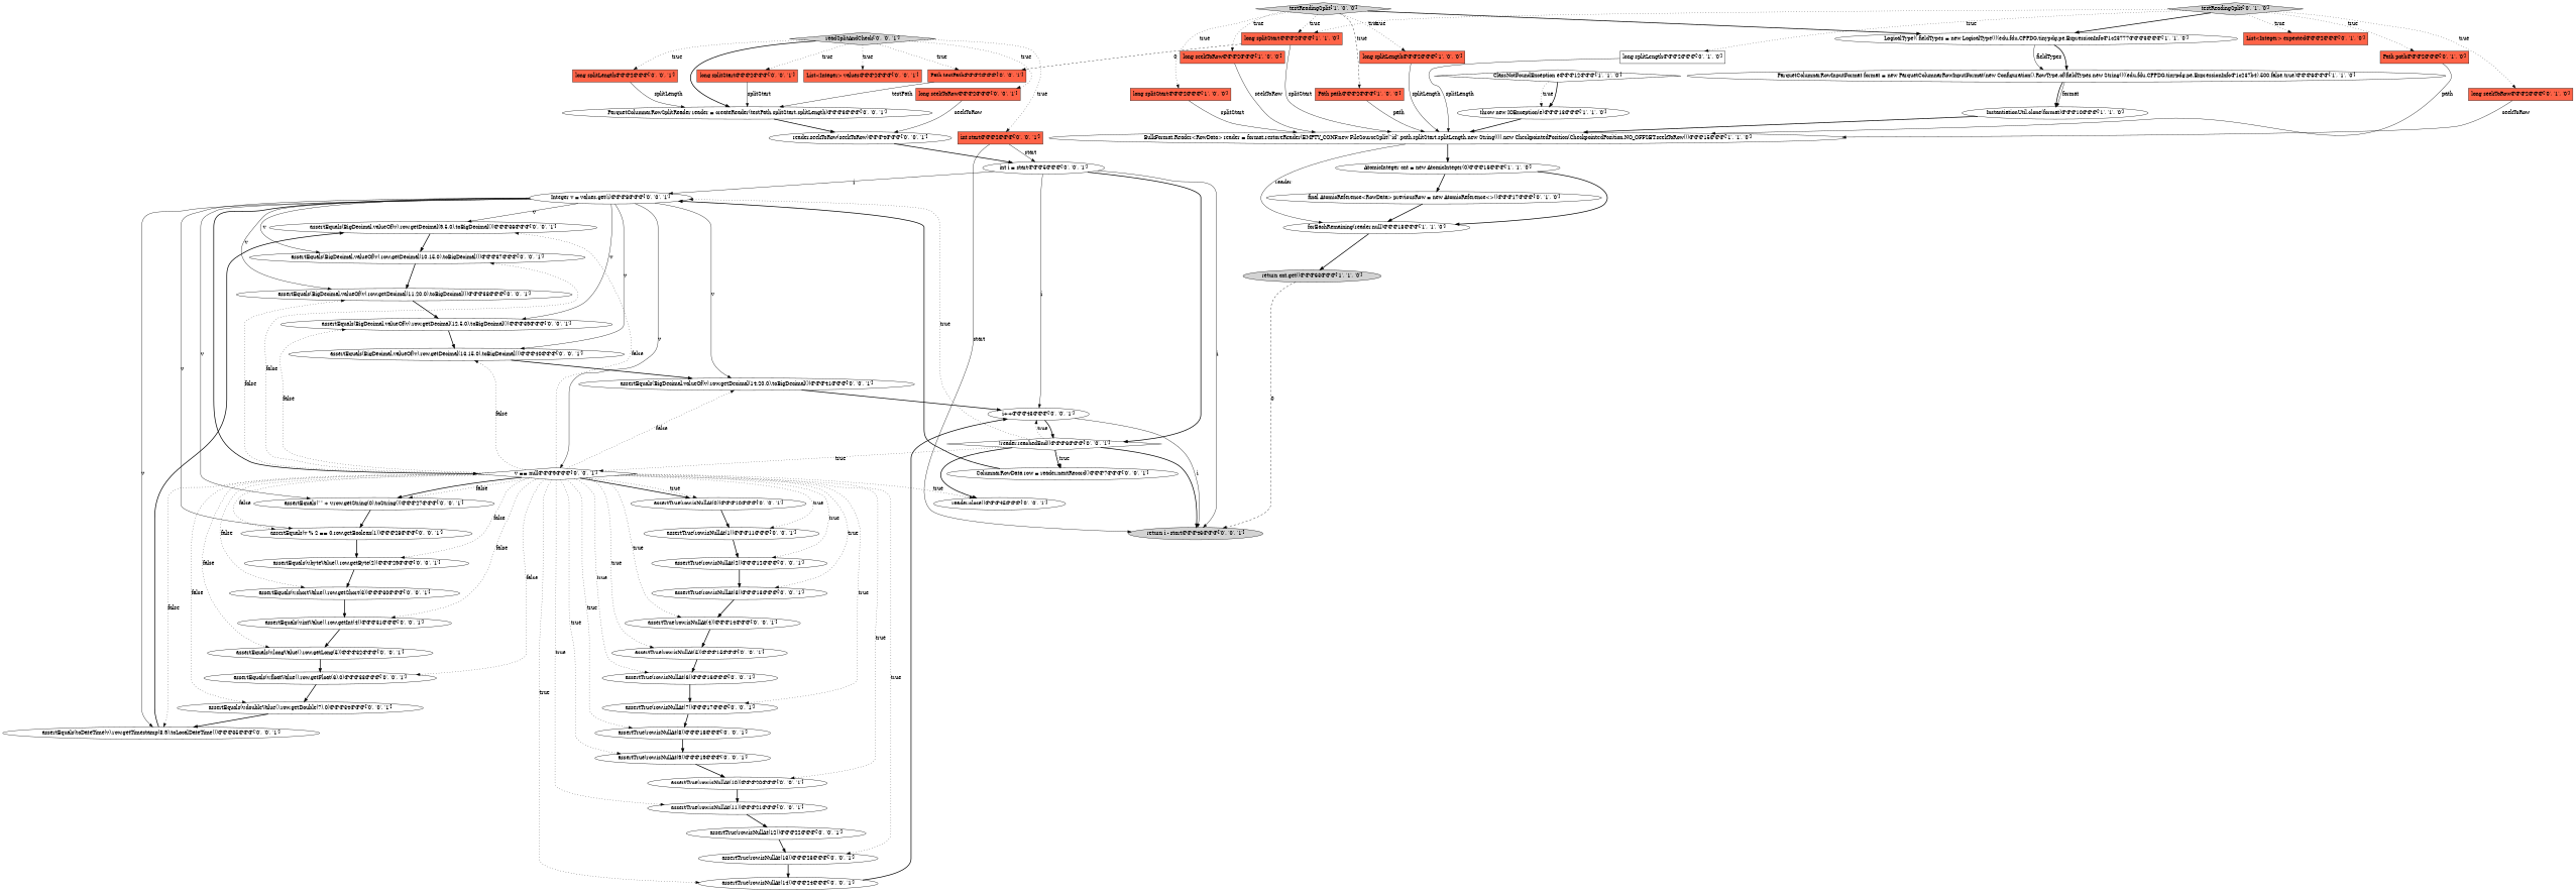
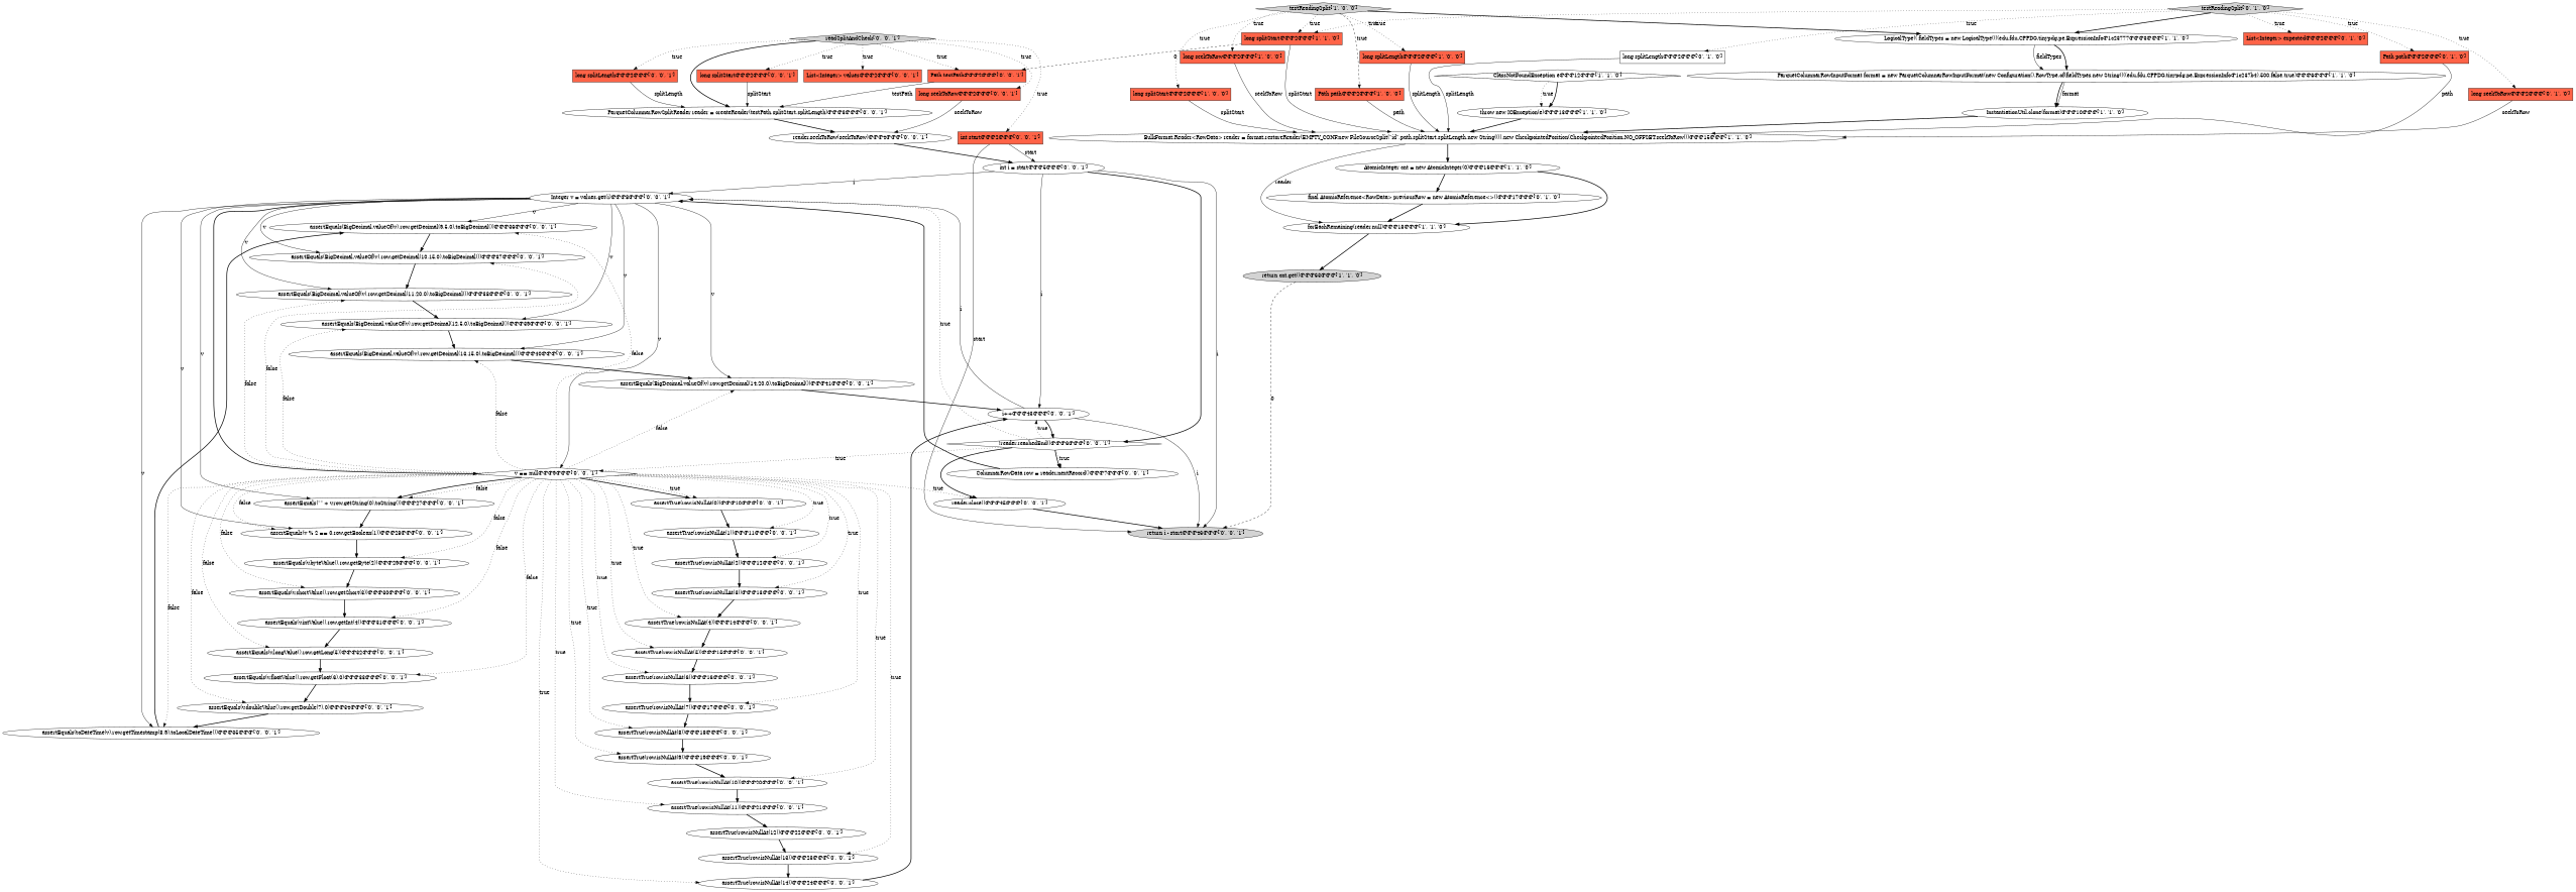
  digraph {
    node [fillcolor=white shape=ellipse style=filled]
    edge [style=bold]
    n1 [fillcolor=tomato label="Path path@@@2@@@['0', '1', '0']" shape=box]
    n2 [label="BulkFormat.Reader<RowData> reader = format.restoreReader(EMPTY_CONF,new FileSourceSplit(\"id\",path,splitStart,splitLength,new String((((,new CheckpointedPosition(CheckpointedPosition.NO_OFFSET,seekToRow)))@@@15@@@['1', '1', '0']"]
    n3 [label="forEachRemaining(reader,null)@@@18@@@['1', '1', '0']"]
    n4 [label="AtomicInteger cnt = new AtomicInteger(0)@@@16@@@['1', '1', '0']"]
    n5 [label="assertTrue(row.isNullAt(1))@@@11@@@['0', '0', '1']"]
    n6 [label="assertTrue(row.isNullAt(2))@@@12@@@['0', '0', '1']"]
    n7 [label="assertTrue(row.isNullAt(3))@@@13@@@['0', '0', '1']"]
    n8 [fillcolor=tomato label="long splitStart@@@2@@@['1', '0', '0']" shape=box]
    n9 [label="LogicalType(( fieldTypes = new LogicalType((((edu.fdu.CPPDG.tinypdg.pe.ExpressionInfo@1c23777@@@3@@@['1', '1', '0']"]
    n10 [label="ParquetColumnarRowInputFormat format = new ParquetColumnarRowInputFormat(new Configuration(),RowType.of(fieldTypes,new String((((edu.fdu.CPPDG.tinypdg.pe.ExpressionInfo@1c237b4),500,false,true)@@@6@@@['1', '1', '0']"]
    n11 [label="InstantiationUtil.clone(format)@@@10@@@['1', '1', '0']"]
    n12 [label="assertTrue(row.isNullAt(11))@@@21@@@['0', '0', '1']"]
    n13 [label="assertTrue(row.isNullAt(12))@@@22@@@['0', '0', '1']"]
    n14 [label="assertTrue(row.isNullAt(13))@@@23@@@['0', '0', '1']"]
    n15 [fillcolor=lightgray label="testReadingSplit['0', '1', '0']" shape=diamond]
    n16 [fillcolor=tomato label="long splitStart@@@2@@@['1', '1', '0']" shape=box]
    n17 [fillcolor=tomato label="long seekToRow@@@2@@@['0', '1', '0']" shape=box]
    n18 [label="long splitLength@@@2@@@['0', '1', '0']" shape=box]
    n19 [fillcolor=tomato label="List<Integer> expected@@@2@@@['0', '1', '0']" shape=box]
    n20 [fillcolor=tomato label="Path testPath@@@2@@@['0', '0', '1']" shape=box]
    n21 [label="assertEquals(v.byteValue(),row.getByte(2))@@@29@@@['0', '0', '1']"]
    n22 [label="assertEquals(v.shortValue(),row.getShort(3))@@@30@@@['0', '0', '1']"]
    n23 [label="assertEquals(v.intValue(),row.getInt(4))@@@31@@@['0', '0', '1']"]
    n24 [label="assertTrue(row.isNullAt(5))@@@15@@@['0', '0', '1']"]
    n25 [label="assertTrue(row.isNullAt(6))@@@16@@@['0', '0', '1']"]
    n26 [label="assertTrue(row.isNullAt(7))@@@17@@@['0', '0', '1']"]
    n27 [fillcolor=lightgray label="readSplitAndCheck['0', '0', '1']" shape=diamond]
    n28 [fillcolor=tomato label="long seekToRow@@@2@@@['0', '0', '1']" shape=box]
    n29 [label="ParquetColumnarRowSplitReader reader = createReader(testPath,splitStart,splitLength)@@@3@@@['0', '0', '1']"]
    n30 [fillcolor=tomato label="List<Integer> values@@@2@@@['0', '0', '1']" shape=box]
    n31 [fillcolor=tomato label="long splitStart@@@2@@@['0', '0', '1']" shape=box]
    n32 [fillcolor=tomato label="long splitLength@@@2@@@['0', '0', '1']" shape=box]
    n33 [fillcolor=tomato label="int start@@@2@@@['0', '0', '1']" shape=box]
    n34 [label="reader.seekToRow(seekToRow)@@@4@@@['0', '0', '1']"]
    n35 [fillcolor=lightgray label="return i - start@@@46@@@['0', '0', '1']"]
    n36 [label="int i = start@@@5@@@['0', '0', '1']"]
    n37 [label="Integer v = values.get(i)@@@8@@@['0', '0', '1']"]
    n38 [label="assertEquals(BigDecimal.valueOf(v),row.getDecimal(9,5,0).toBigDecimal())@@@36@@@['0', '0', '1']"]
    n39 [label="assertEquals(\"\" + v,row.getString(0).toString())@@@27@@@['0', '0', '1']"]
    n40 [label="assertEquals(BigDecimal.valueOf(v),row.getDecimal(13,15,0).toBigDecimal())@@@40@@@['0', '0', '1']"]
    n41 [label="assertEquals(BigDecimal.valueOf(v),row.getDecimal(11,20,0).toBigDecimal())@@@38@@@['0', '0', '1']"]
    n42 [label="assertEquals(BigDecimal.valueOf(v),row.getDecimal(14,20,0).toBigDecimal())@@@41@@@['0', '0', '1']"]
    n43 [label="assertEquals(BigDecimal.valueOf(v),row.getDecimal(10,15,0).toBigDecimal())@@@37@@@['0', '0', '1']"]
    n44 [label="assertEquals(BigDecimal.valueOf(v),row.getDecimal(12,5,0).toBigDecimal())@@@39@@@['0', '0', '1']"]
    n45 [label="assertEquals(v % 2 == 0,row.getBoolean(1))@@@28@@@['0', '0', '1']"]
    n46 [label="assertEquals(toDateTime(v),row.getTimestamp(8,9).toLocalDateTime())@@@35@@@['0', '0', '1']"]
    n47 [label="v == null@@@9@@@['0', '0', '1']" shape=diamond]
    n48 [label="i++@@@43@@@['0', '0', '1']"]
    n49 [label="assertTrue(row.isNullAt(4))@@@14@@@['0', '0', '1']"]
    n50 [label="assertEquals(v.longValue(),row.getLong(5))@@@32@@@['0', '0', '1']"]
    n51 [label="assertTrue(row.isNullAt(9))@@@19@@@['0', '0', '1']"]
    n52 [label="assertTrue(row.isNullAt(10))@@@20@@@['0', '0', '1']"]
    n53 [label="assertEquals(v.floatValue(),row.getFloat(6),0)@@@33@@@['0', '0', '1']"]
    n54 [label="assertEquals(v.doubleValue(),row.getDouble(7),0)@@@34@@@['0', '0', '1']"]
    n55 [label="assertTrue(row.isNullAt(0))@@@10@@@['0', '0', '1']"]
    n56 [label="reader.close()@@@45@@@['0', '0', '1']"]
    n57 [label="assertTrue(row.isNullAt(14))@@@24@@@['0', '0', '1']"]
    n58 [label="assertTrue(row.isNullAt(8))@@@18@@@['0', '0', '1']"]
    n59 [label="ColumnarRowData row = reader.nextRecord()@@@7@@@['0', '0', '1']"]
    n60 [fillcolor=lightgray label="return cnt.get()@@@63@@@['1', '1', '0']"]
    n61 [label="final AtomicReference<RowData> previousRow = new AtomicReference<>()@@@17@@@['0', '1', '0']"]
    n62 [fillcolor=lightgray label="testReadingSplit['1', '0', '0']" shape=diamond]
    n63 [fillcolor=tomato label="long seekToRow@@@2@@@['1', '0', '0']" shape=box]
    n64 [fillcolor=tomato label="Path path@@@2@@@['1', '0', '0']" shape=box]
    n65 [fillcolor=tomato label="long splitLength@@@2@@@['1', '0', '0']" shape=box]
    n66 [label="ClassNotFoundException e@@@12@@@['1', '1', '0']" shape=diamond]
    n67 [label="throw new IOException(e)@@@13@@@['1', '1', '0']"]
    n68 [label="!reader.reachedEnd()@@@6@@@['0', '0', '1']" shape=diamond]
    n1 -> n2 [label=path style=solid]
    n2 -> n3 [label=reader style=solid]
    n2 -> n4
    n3 -> n60
    n4 -> n3
    n4 -> n61
    n5 -> n6
    n6 -> n7
    n7 -> n49
    n8 -> n2 [label=splitStart style=solid]
    n9 -> n10 [label=fieldTypes style=solid]
    n9 -> n10
    n10 -> n11
    n10 -> n11 [label=format style=solid]
    n11 -> n2
    n12 -> n13
    n13 -> n14
    n14 -> n57
    n15 -> n1 [label=true style=dotted]
    n15 -> n9
    n15 -> n16 [label=true style=dotted]
    n15 -> n17 [label=true style=dotted]
    n15 -> n18 [label=true style=dotted]
    n15 -> n19 [label=true style=dotted]
    n16 -> n2 [label=splitStart style=solid]
    n16 -> n20 [label=0 style=dashed]
    n17 -> n2 [label=seekToRow style=solid]
    n18 -> n2 [label=splitLength style=solid]
    n20 -> n29 [label=testPath style=solid]
    n21 -> n22
    n22 -> n23
    n23 -> n50
    n24 -> n25
    n25 -> n26
    n26 -> n58
    n27 -> n20 [label=true style=dotted]
    n27 -> n28 [label=true style=dotted]
    n27 -> n29
    n27 -> n30 [label=true style=dotted]
    n27 -> n31 [label=true style=dotted]
    n27 -> n32 [label=true style=dotted]
    n27 -> n33 [label=true style=dotted]
    n28 -> n34 [label=seekToRow style=solid]
    n29 -> n34
    n31 -> n29 [label=splitStart style=solid]
    n32 -> n29 [label=splitLength style=solid]
    n33 -> n35 [label=start style=solid]
    n33 -> n36 [label=start style=solid]
    n34 -> n36
    n36 -> n35 [label=i style=solid]
    n36 -> n37 [label=i style=solid]
    n36 -> n48 [label=i style=solid]
    n36 -> n68
    n37 -> n38 [label=v style=solid]
    n37 -> n39 [label=v style=solid]
    n37 -> n40 [label=v style=solid]
    n37 -> n41 [label=v style=solid]
    n37 -> n42 [label=v style=solid]
    n37 -> n43 [label=v style=solid]
    n37 -> n44 [label=v style=solid]
    n37 -> n45 [label=v style=solid]
    n37 -> n46 [label=v style=solid]
    n37 -> n47 [label=v style=solid]
    n37 -> n47
    n38 -> n43
    n39 -> n45
    n40 -> n42
    n41 -> n44
    n42 -> n48
    n43 -> n41
    n44 -> n40
    n45 -> n21
    n46 -> n38
    n47 -> n5 [label=true style=dotted]
    n47 -> n6 [label=true style=dotted]
    n47 -> n7 [label=true style=dotted]
    n47 -> n12 [label=true style=dotted]
    n47 -> n14 [label=true style=dotted]
    n47 -> n21 [label=false style=dotted]
    n47 -> n22 [label=false style=dotted]
    n47 -> n23 [label=false style=dotted]
    n47 -> n24 [label=true style=dotted]
    n47 -> n25 [label=true style=dotted]
    n47 -> n26 [label=true style=dotted]
    n47 -> n38 [label=false style=dotted]
    n47 -> n39
    n47 -> n39 [label=false style=dotted]
    n47 -> n40 [label=false style=dotted]
    n47 -> n41 [label=false style=dotted]
    n47 -> n42 [label=false style=dotted]
    n47 -> n43 [label=false style=dotted]
    n47 -> n44 [label=false style=dotted]
    n47 -> n45 [label=false style=dotted]
    n47 -> n46 [label=false style=dotted]
    n47 -> n49 [label=true style=dotted]
    n47 -> n50 [label=false style=dotted]
    n47 -> n51 [label=true style=dotted]
    n47 -> n52 [label=true style=dotted]
    n47 -> n53 [label=false style=dotted]
    n47 -> n54 [label=false style=dotted]
    n47 -> n55
    n47 -> n55 [label=true style=dotted]
    n47 -> n56 [label=true style=dotted]
    n47 -> n57 [label=true style=dotted]
    n47 -> n58 [label=true style=dotted]
    n48 -> n35 [label=i style=solid]
+   n48 -> n37 [label=i style=solid]
    n48 -> n68
    n49 -> n24
    n50 -> n53
    n51 -> n52
    n52 -> n12
    n53 -> n54
    n54 -> n46
    n55 -> n5
-   n68 -> n35
+   n56 -> n35
    n57 -> n48
    n58 -> n51
    n59 -> n37
    n60 -> n35 [label=0 style=dashed]
    n61 -> n3
    n62 -> n8 [label=true style=dotted]
    n62 -> n9
    n62 -> n16 [label=true style=dotted]
    n62 -> n63 [label=true style=dotted]
    n62 -> n64 [label=true style=dashed]
    n62 -> n65 [label=true style=dotted]
    n63 -> n2 [label=seekToRow style=solid]
    n64 -> n2 [label=path style=solid]
    n65 -> n2 [label=splitLength style=solid]
    n66 -> n67 [label=true style=dotted]
    n66 -> n67
    n67 -> n2
    n68 -> n37 [label=true style=dotted]
    n68 -> n47 [label=true style=dotted]
    n68 -> n48 [label=true style=dotted]
    n68 -> n56
    n68 -> n59
    n68 -> n59 [label=true style=dotted]
  }
